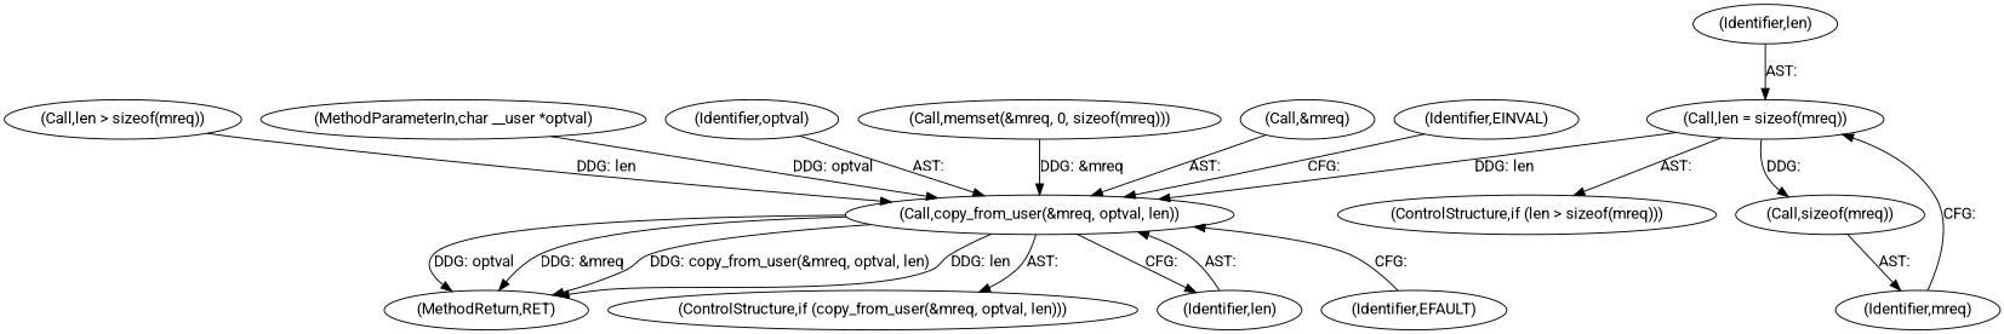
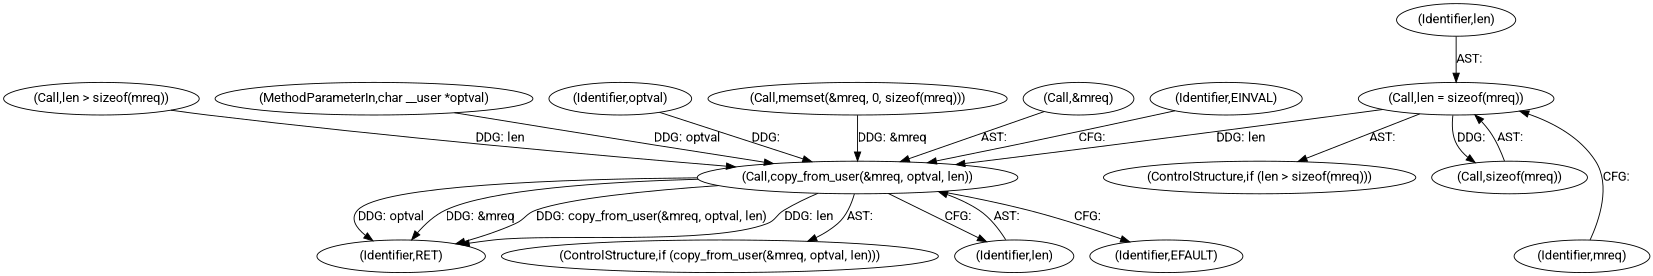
  digraph {
    fontname=Roboto
    node [fontname=Roboto]
    edge [fontname=Roboto]
    n1 [label="(Call,len = sizeof(mreq))"]
    n2 [label="(Call,copy_from_user(&mreq, optval, len))"]
    n3 [label="(ControlStructure,if (len > sizeof(mreq)))"]
    n4 [label="(Call,sizeof(mreq))"]
-   n5 [label="(MethodReturn,RET)"]
+   n5 [label="(Identifier,RET)"]
    n6 [label="(ControlStructure,if (copy_from_user(&mreq, optval, len)))"]
    n7 [label="(Identifier,len)"]
    n8 [label="(Identifier,mreq)"]
    n9 [label="(Call,len > sizeof(mreq))"]
    n10 [label="(MethodParameterIn,char __user *optval)"]
    n11 [label="(Identifier,optval)"]
    n12 [label="(Call,memset(&mreq, 0, sizeof(mreq)))"]
    n13 [label="(Call,&mreq)"]
    n14 [label="(Identifier,EFAULT)"]
    n15 [label="(Identifier,EINVAL)"]
    n16 [label="(Identifier,len)"]
    n1 -> n2 [label="DDG: len"]
    n1 -> n3 [label="AST: "]
    n1 -> n4 [label="DDG: "]
    n2 -> n5 [label="DDG: optval"]
    n2 -> n5 [label="DDG: &mreq"]
    n2 -> n5 [label="DDG: copy_from_user(&mreq, optval, len)"]
    n2 -> n5 [label="DDG: len"]
    n2 -> n6 [label="AST: "]
    n2 -> n7 [label="CFG: "]
-   n4 -> n8 [label="AST: "]
+   n4 -> n1 [label="AST: "]
    n7 -> n2 [label="AST: "]
    n8 -> n1 [label="CFG: "]
    n9 -> n2 [label="DDG: len"]
    n10 -> n2 [label="DDG: optval"]
-   n11 -> n2 [label="AST: "]
+   n11 -> n2 [label="DDG: "]
    n12 -> n2 [label="DDG: &mreq"]
    n13 -> n2 [label="AST: "]
-   n14 -> n2 [label="CFG: "]
+   n2 -> n14 [label="CFG: "]
    n15 -> n2 [label="CFG: "]
    n16 -> n1 [label="AST: "]
  }
